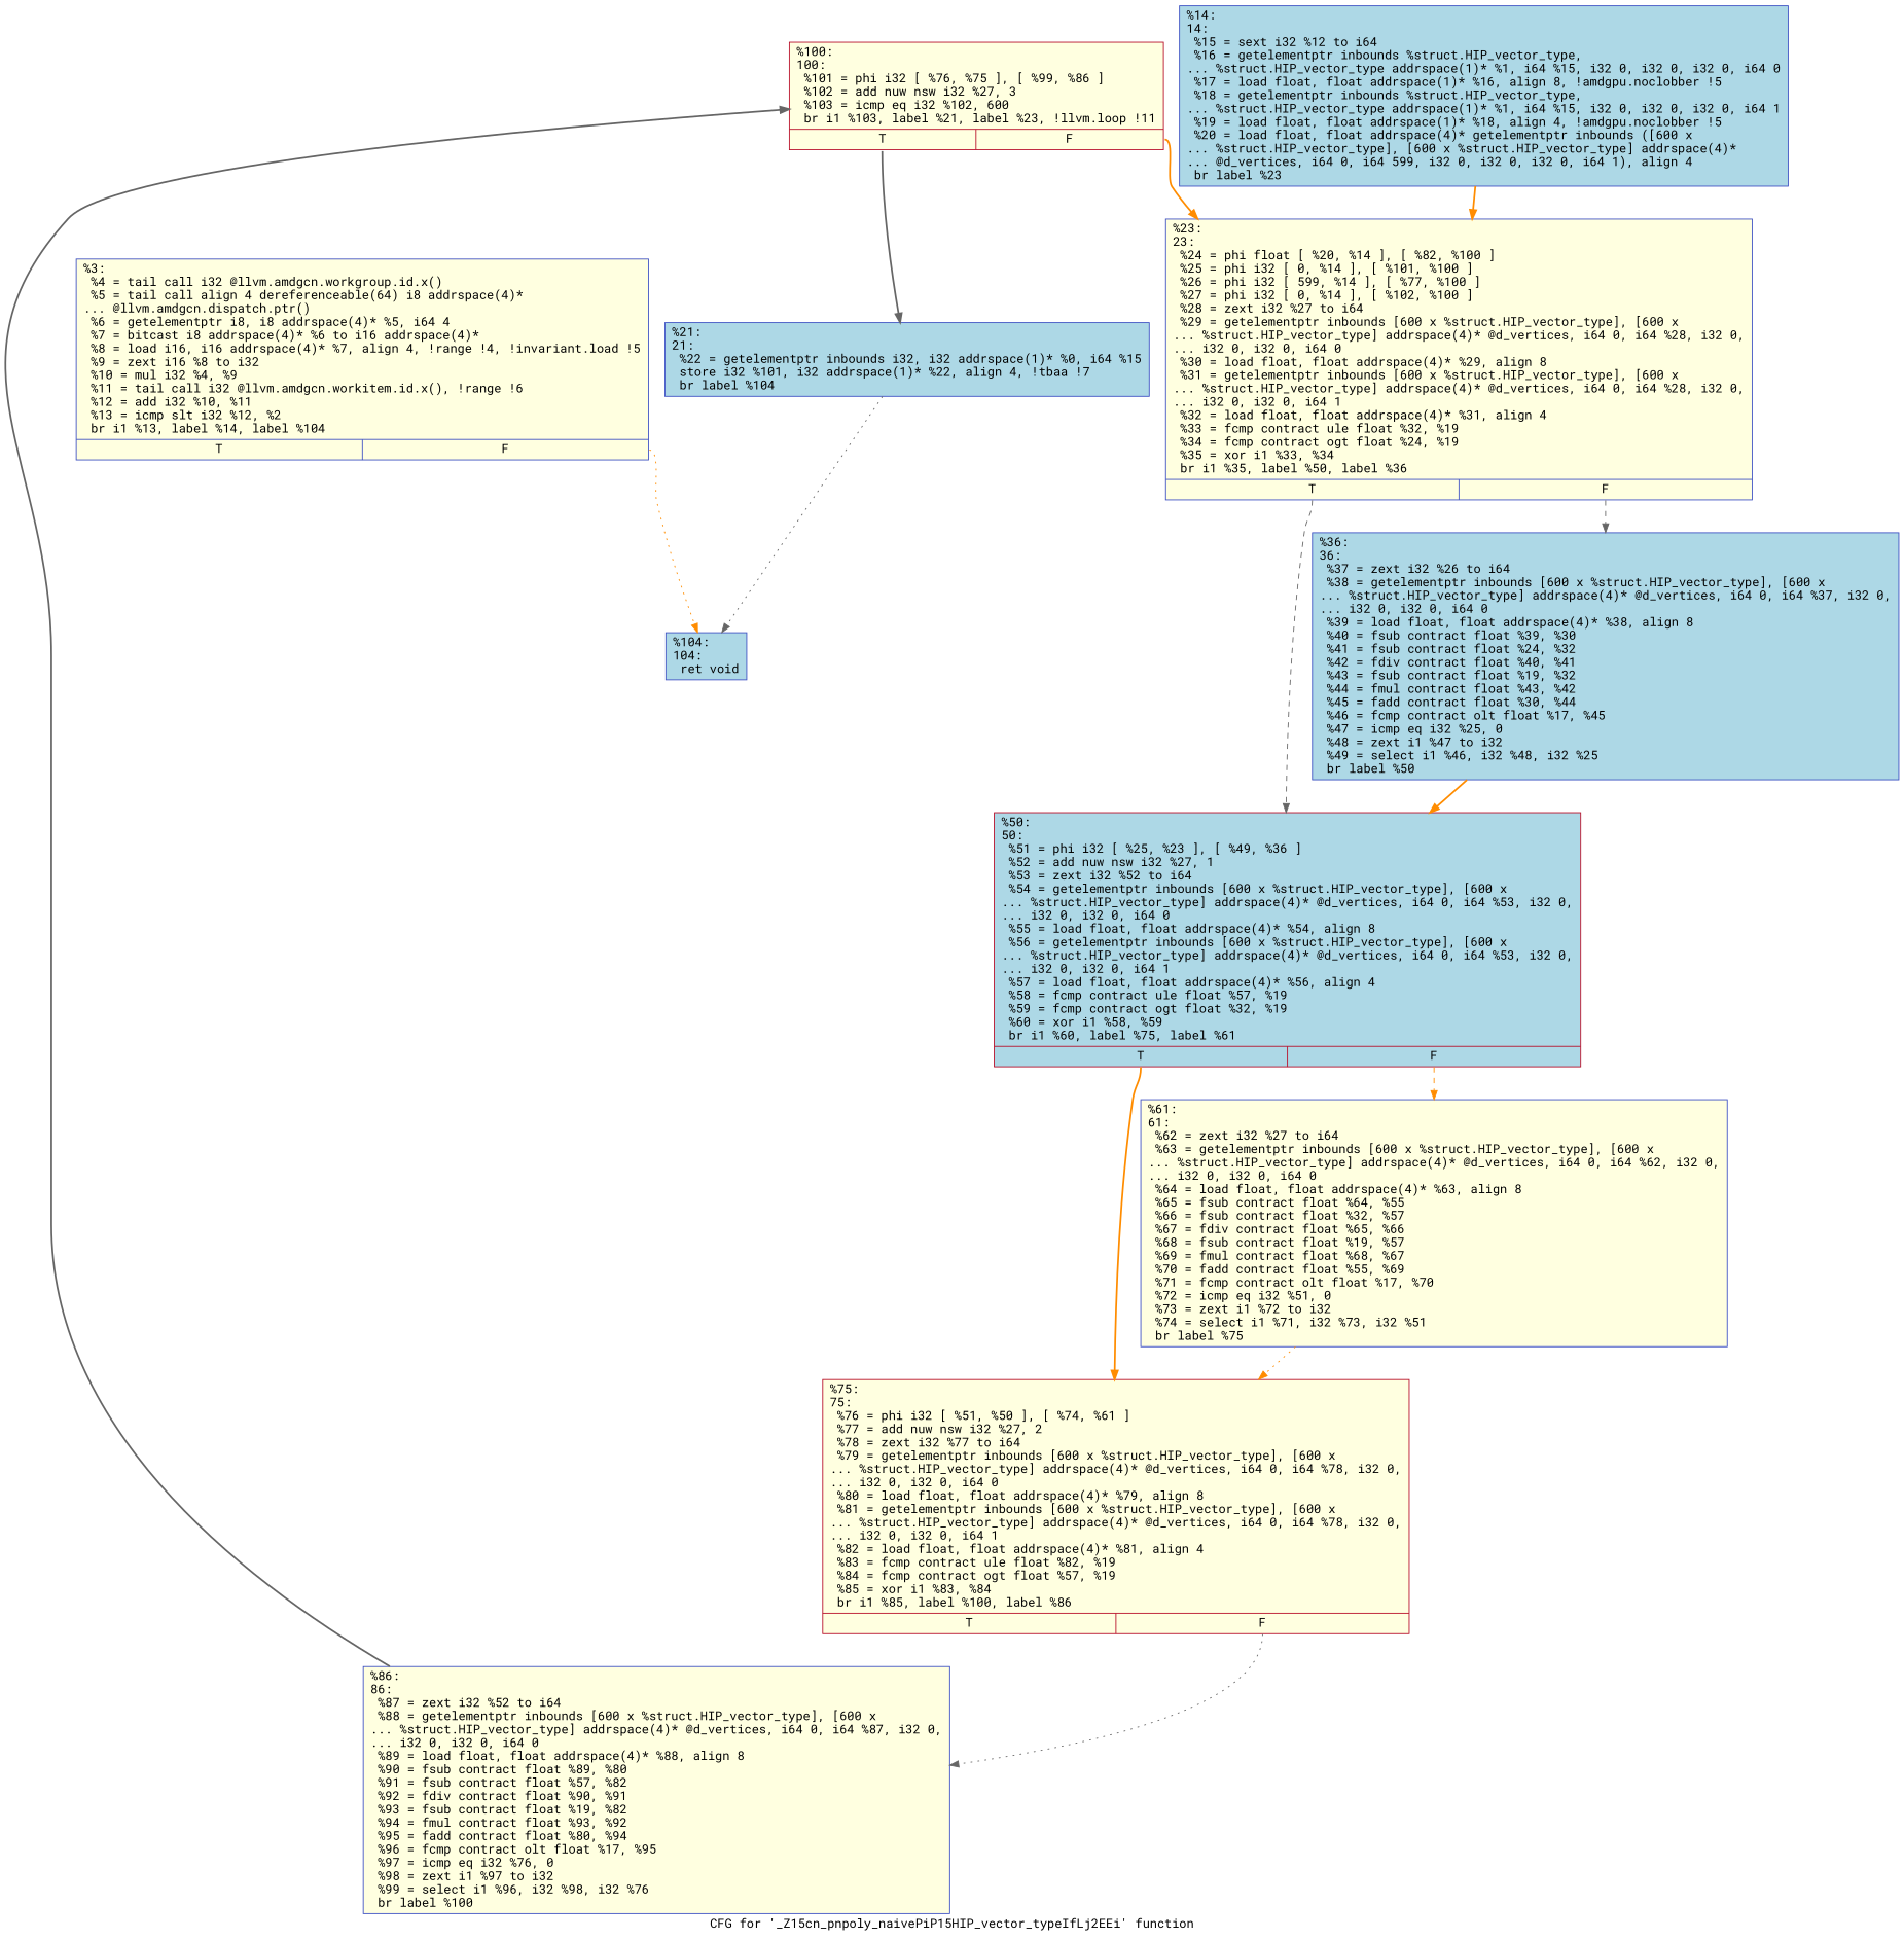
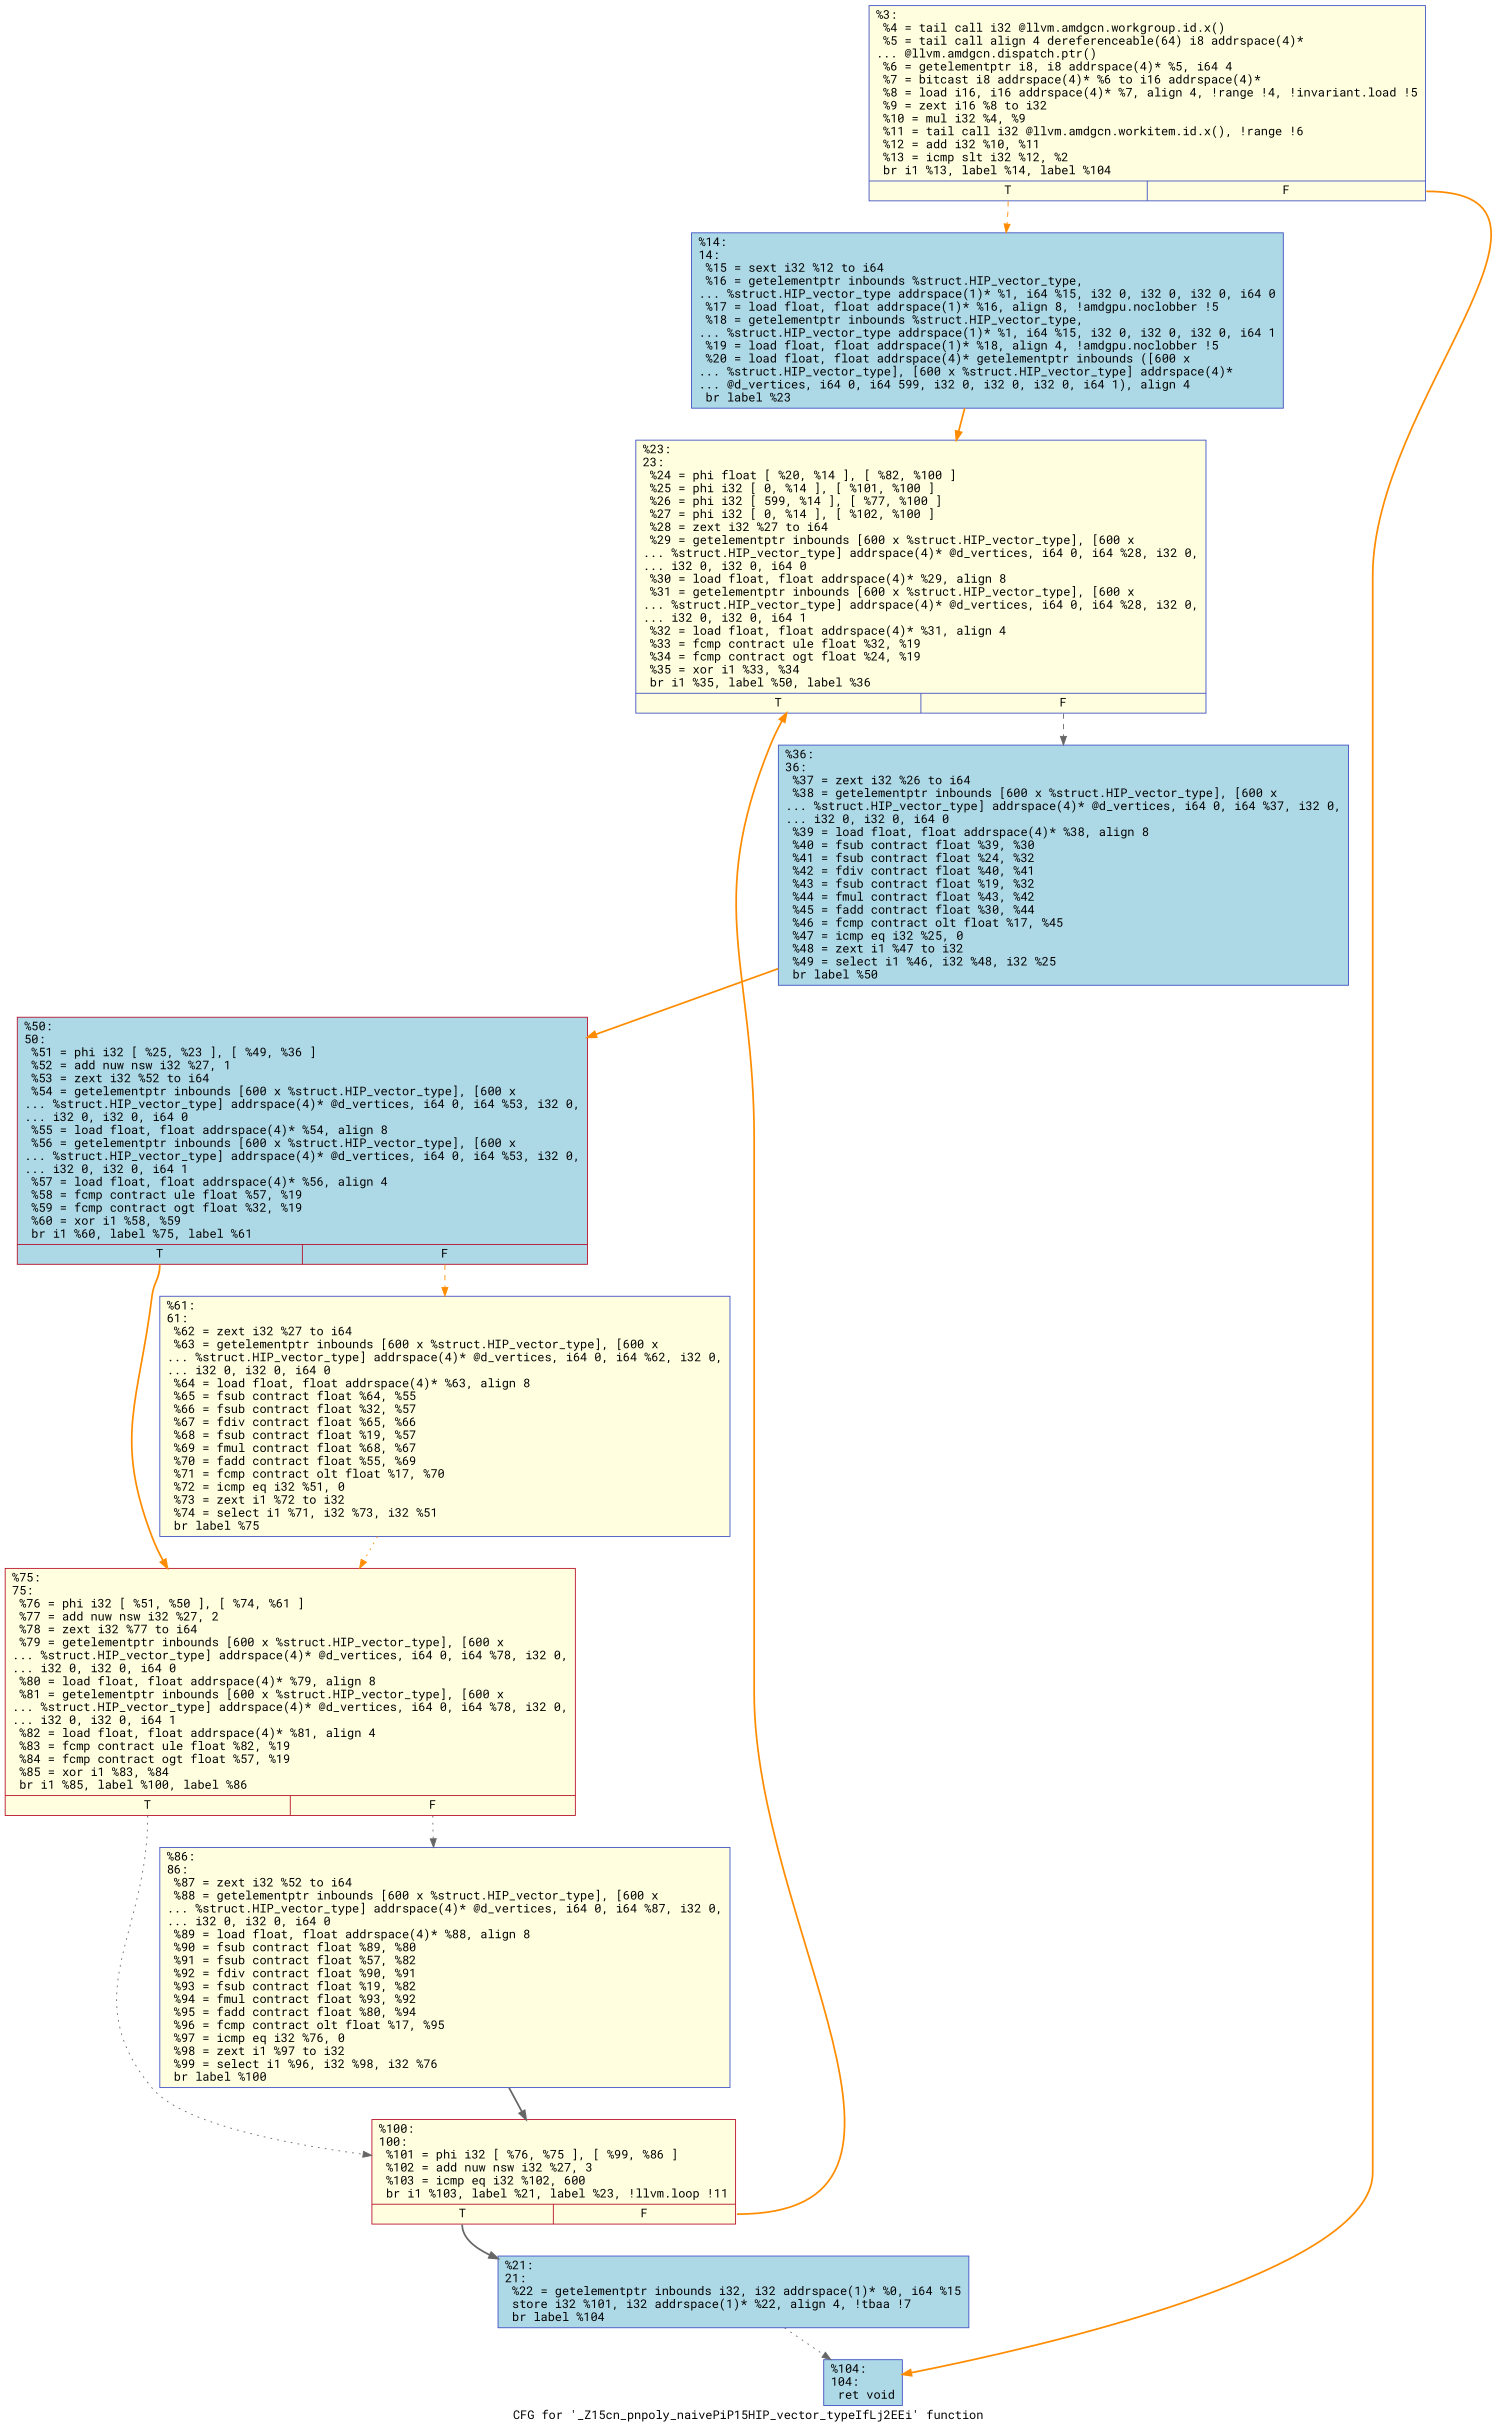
  digraph {
    fontname="Roboto Mono"
    label="CFG for '_Z15cn_pnpoly_naivePiP15HIP_vector_typeIfLj2EEi' function"
    node [color="#3d50c3ff" fillcolor=lightyellow fontname="Roboto Mono" shape=record style=filled]
    edge [color=darkorange fontname="Roboto Mono" style=bold]
    n1 [label="{%3:\l  %4 = tail call i32 @llvm.amdgcn.workgroup.id.x()\l  %5 = tail call align 4 dereferenceable(64) i8 addrspace(4)*\l... @llvm.amdgcn.dispatch.ptr()\l  %6 = getelementptr i8, i8 addrspace(4)* %5, i64 4\l  %7 = bitcast i8 addrspace(4)* %6 to i16 addrspace(4)*\l  %8 = load i16, i16 addrspace(4)* %7, align 4, !range !4, !invariant.load !5\l  %9 = zext i16 %8 to i32\l  %10 = mul i32 %4, %9\l  %11 = tail call i32 @llvm.amdgcn.workitem.id.x(), !range !6\l  %12 = add i32 %10, %11\l  %13 = icmp slt i32 %12, %2\l  br i1 %13, label %14, label %104\l|{<s0>T|<s1>F}}"]
    n2 [fillcolor=lightblue label="{%14:\l14:                                               \l  %15 = sext i32 %12 to i64\l  %16 = getelementptr inbounds %struct.HIP_vector_type,\l... %struct.HIP_vector_type addrspace(1)* %1, i64 %15, i32 0, i32 0, i32 0, i64 0\l  %17 = load float, float addrspace(1)* %16, align 8, !amdgpu.noclobber !5\l  %18 = getelementptr inbounds %struct.HIP_vector_type,\l... %struct.HIP_vector_type addrspace(1)* %1, i64 %15, i32 0, i32 0, i32 0, i64 1\l  %19 = load float, float addrspace(1)* %18, align 4, !amdgpu.noclobber !5\l  %20 = load float, float addrspace(4)* getelementptr inbounds ([600 x\l... %struct.HIP_vector_type], [600 x %struct.HIP_vector_type] addrspace(4)*\l... @d_vertices, i64 0, i64 599, i32 0, i32 0, i32 0, i64 1), align 4\l  br label %23\l}"]
    n3 [fillcolor=lightblue label="{%104:\l104:                                              \l  ret void\l}"]
    n4 [label="{%23:\l23:                                               \l  %24 = phi float [ %20, %14 ], [ %82, %100 ]\l  %25 = phi i32 [ 0, %14 ], [ %101, %100 ]\l  %26 = phi i32 [ 599, %14 ], [ %77, %100 ]\l  %27 = phi i32 [ 0, %14 ], [ %102, %100 ]\l  %28 = zext i32 %27 to i64\l  %29 = getelementptr inbounds [600 x %struct.HIP_vector_type], [600 x\l... %struct.HIP_vector_type] addrspace(4)* @d_vertices, i64 0, i64 %28, i32 0,\l... i32 0, i32 0, i64 0\l  %30 = load float, float addrspace(4)* %29, align 8\l  %31 = getelementptr inbounds [600 x %struct.HIP_vector_type], [600 x\l... %struct.HIP_vector_type] addrspace(4)* @d_vertices, i64 0, i64 %28, i32 0,\l... i32 0, i32 0, i64 1\l  %32 = load float, float addrspace(4)* %31, align 4\l  %33 = fcmp contract ule float %32, %19\l  %34 = fcmp contract ogt float %24, %19\l  %35 = xor i1 %33, %34\l  br i1 %35, label %50, label %36\l|{<s0>T|<s1>F}}"]
    n5 [color="#b70d28ff" fillcolor=lightblue label="{%50:\l50:                                               \l  %51 = phi i32 [ %25, %23 ], [ %49, %36 ]\l  %52 = add nuw nsw i32 %27, 1\l  %53 = zext i32 %52 to i64\l  %54 = getelementptr inbounds [600 x %struct.HIP_vector_type], [600 x\l... %struct.HIP_vector_type] addrspace(4)* @d_vertices, i64 0, i64 %53, i32 0,\l... i32 0, i32 0, i64 0\l  %55 = load float, float addrspace(4)* %54, align 8\l  %56 = getelementptr inbounds [600 x %struct.HIP_vector_type], [600 x\l... %struct.HIP_vector_type] addrspace(4)* @d_vertices, i64 0, i64 %53, i32 0,\l... i32 0, i32 0, i64 1\l  %57 = load float, float addrspace(4)* %56, align 4\l  %58 = fcmp contract ule float %57, %19\l  %59 = fcmp contract ogt float %32, %19\l  %60 = xor i1 %58, %59\l  br i1 %60, label %75, label %61\l|{<s0>T|<s1>F}}"]
    n6 [fillcolor=lightblue label="{%36:\l36:                                               \l  %37 = zext i32 %26 to i64\l  %38 = getelementptr inbounds [600 x %struct.HIP_vector_type], [600 x\l... %struct.HIP_vector_type] addrspace(4)* @d_vertices, i64 0, i64 %37, i32 0,\l... i32 0, i32 0, i64 0\l  %39 = load float, float addrspace(4)* %38, align 8\l  %40 = fsub contract float %39, %30\l  %41 = fsub contract float %24, %32\l  %42 = fdiv contract float %40, %41\l  %43 = fsub contract float %19, %32\l  %44 = fmul contract float %43, %42\l  %45 = fadd contract float %30, %44\l  %46 = fcmp contract olt float %17, %45\l  %47 = icmp eq i32 %25, 0\l  %48 = zext i1 %47 to i32\l  %49 = select i1 %46, i32 %48, i32 %25\l  br label %50\l}"]
    n7 [color="#b70d28ff" label="{%75:\l75:                                               \l  %76 = phi i32 [ %51, %50 ], [ %74, %61 ]\l  %77 = add nuw nsw i32 %27, 2\l  %78 = zext i32 %77 to i64\l  %79 = getelementptr inbounds [600 x %struct.HIP_vector_type], [600 x\l... %struct.HIP_vector_type] addrspace(4)* @d_vertices, i64 0, i64 %78, i32 0,\l... i32 0, i32 0, i64 0\l  %80 = load float, float addrspace(4)* %79, align 8\l  %81 = getelementptr inbounds [600 x %struct.HIP_vector_type], [600 x\l... %struct.HIP_vector_type] addrspace(4)* @d_vertices, i64 0, i64 %78, i32 0,\l... i32 0, i32 0, i64 1\l  %82 = load float, float addrspace(4)* %81, align 4\l  %83 = fcmp contract ule float %82, %19\l  %84 = fcmp contract ogt float %57, %19\l  %85 = xor i1 %83, %84\l  br i1 %85, label %100, label %86\l|{<s0>T|<s1>F}}"]
    n8 [label="{%61:\l61:                                               \l  %62 = zext i32 %27 to i64\l  %63 = getelementptr inbounds [600 x %struct.HIP_vector_type], [600 x\l... %struct.HIP_vector_type] addrspace(4)* @d_vertices, i64 0, i64 %62, i32 0,\l... i32 0, i32 0, i64 0\l  %64 = load float, float addrspace(4)* %63, align 8\l  %65 = fsub contract float %64, %55\l  %66 = fsub contract float %32, %57\l  %67 = fdiv contract float %65, %66\l  %68 = fsub contract float %19, %57\l  %69 = fmul contract float %68, %67\l  %70 = fadd contract float %55, %69\l  %71 = fcmp contract olt float %17, %70\l  %72 = icmp eq i32 %51, 0\l  %73 = zext i1 %72 to i32\l  %74 = select i1 %71, i32 %73, i32 %51\l  br label %75\l}"]
    n9 [fillcolor=lightblue label="{%21:\l21:                                               \l  %22 = getelementptr inbounds i32, i32 addrspace(1)* %0, i64 %15\l  store i32 %101, i32 addrspace(1)* %22, align 4, !tbaa !7\l  br label %104\l}"]
    n10 [color="#b70d28ff" label="{%100:\l100:                                              \l  %101 = phi i32 [ %76, %75 ], [ %99, %86 ]\l  %102 = add nuw nsw i32 %27, 3\l  %103 = icmp eq i32 %102, 600\l  br i1 %103, label %21, label %23, !llvm.loop !11\l|{<s0>T|<s1>F}}"]
    n11 [label="{%86:\l86:                                               \l  %87 = zext i32 %52 to i64\l  %88 = getelementptr inbounds [600 x %struct.HIP_vector_type], [600 x\l... %struct.HIP_vector_type] addrspace(4)* @d_vertices, i64 0, i64 %87, i32 0,\l... i32 0, i32 0, i64 0\l  %89 = load float, float addrspace(4)* %88, align 8\l  %90 = fsub contract float %89, %80\l  %91 = fsub contract float %57, %82\l  %92 = fdiv contract float %90, %91\l  %93 = fsub contract float %19, %82\l  %94 = fmul contract float %93, %92\l  %95 = fadd contract float %80, %94\l  %96 = fcmp contract olt float %17, %95\l  %97 = icmp eq i32 %76, 0\l  %98 = zext i1 %97 to i32\l  %99 = select i1 %96, i32 %98, i32 %76\l  br label %100\l}"]
-   n1 -> n3 [style=dotted tailport=s1]
+   n1 -> n2 [style=dashed tailport=s0]
+   n1 -> n3 [tailport=s1]
    n2 -> n4
-   n4 -> n5 [color=gray40 style=dashed tailport=s0]
    n4 -> n6 [color=gray40 style=dashed tailport=s1]
    n5 -> n7 [tailport=s0]
    n5 -> n8 [style=dashed tailport=s1]
    n6 -> n5
+   n7 -> n10 [color=gray40 style=dotted tailport=s0]
    n7 -> n11 [color=gray40 style=dotted tailport=s1]
    n8 -> n7 [style=dotted]
    n9 -> n3 [color=gray40 style=dotted]
    n10 -> n4 [tailport=s1]
    n10 -> n9 [color=gray40 tailport=s0]
    n11 -> n10 [color=gray40]
  }
